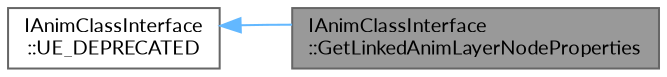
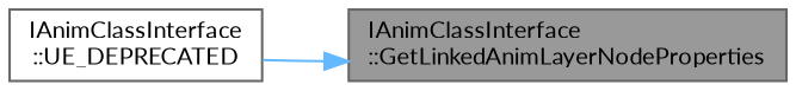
  digraph {
    rankdir=RL
    fontname=Lato
    node [fontname=Lato fontsize=10 shape=box style=filled]
    n1 [color=gray40 fillcolor=grey60 fontcolor=black height=0.2 label="IAnimClassInterface\l::GetLinkedAnimLayerNodeProperties" width=0.4]
    n2 [color=grey40 fillcolor=white height=0.2 label="IAnimClassInterface\l::UE_DEPRECATED" width=0.4]
-   n2 -> n1 [color=steelblue1 dir=back fontname=Lato fontsize=10 labelfontname=Helvetica labelfontsize=10 style=solid]
+   n1 -> n2 [color=steelblue1 dir=back fontname=Lato fontsize=10 labelfontname=Helvetica labelfontsize=10 style=solid]
  }
